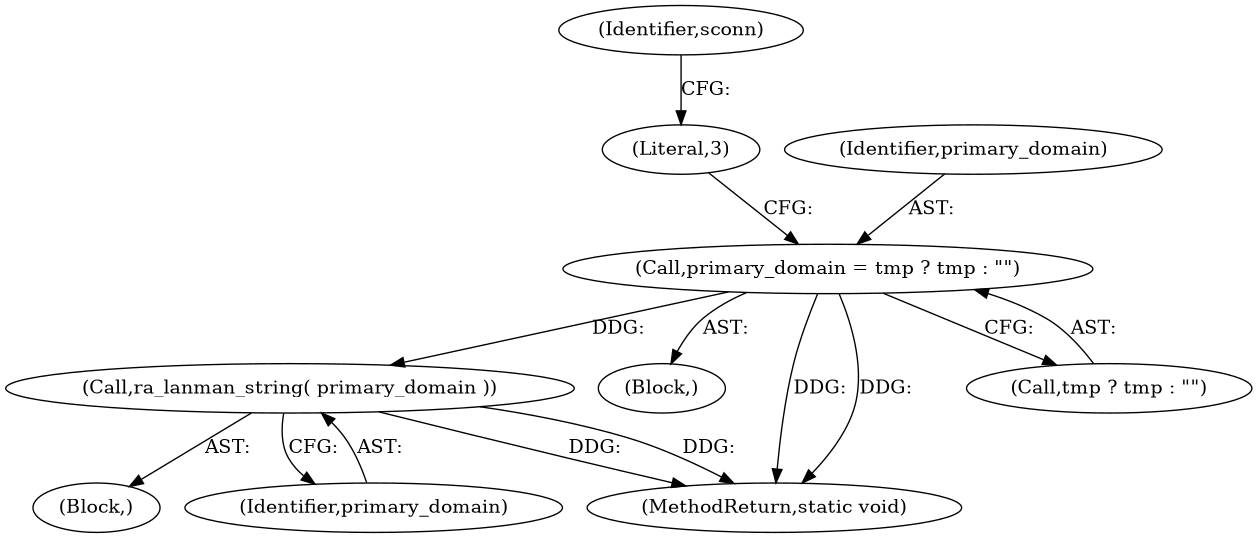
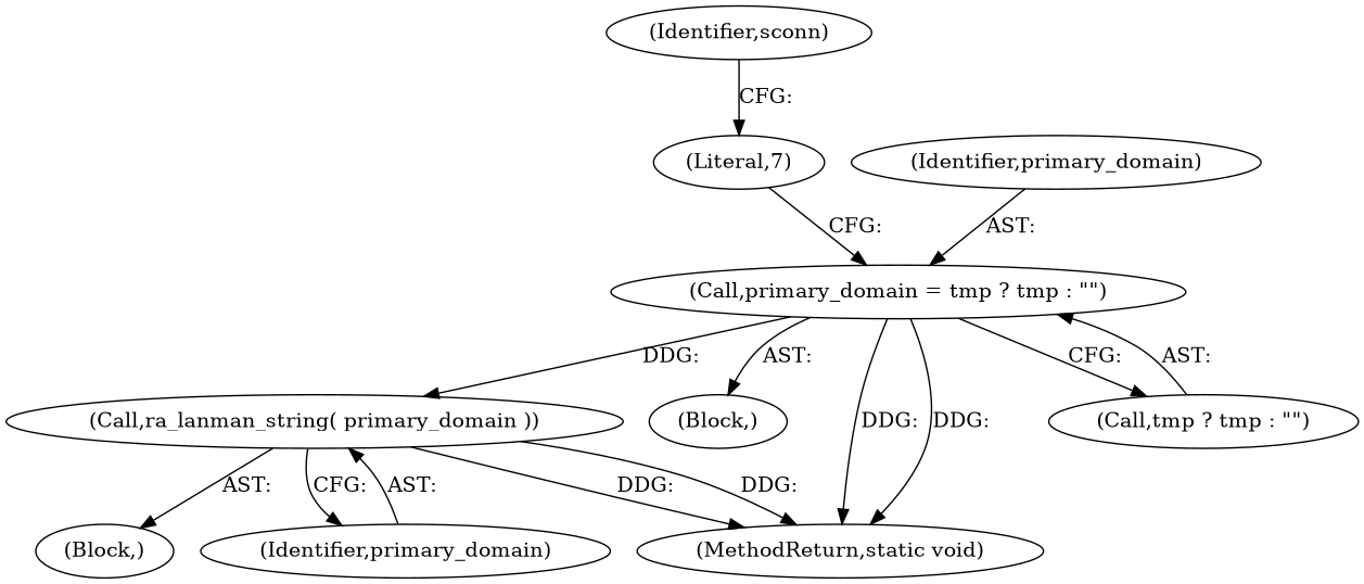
  digraph {
    n1 [label="(Call,primary_domain = tmp ? tmp : \"\")"]
    n2 [label="(Call,ra_lanman_string( primary_domain ))"]
    n3 [label="(Block,)"]
    n4 [label="(MethodReturn,static void)"]
    n5 [label="(Call,tmp ? tmp : \"\")"]
    n6 [label="(Block,)"]
    n7 [label="(Identifier,primary_domain)"]
-   n8 [label="(Literal,3)"]
+   n8 [label="(Literal,7)"]
    n9 [label="(Identifier,sconn)"]
    n10 [label="(Identifier,primary_domain)"]
    n1 -> n2 [label="DDG: "]
    n1 -> n3 [label="AST: "]
    n1 -> n4 [label="DDG: "]
    n1 -> n4 [label="DDG: "]
    n1 -> n5 [label="CFG: "]
    n2 -> n4 [label="DDG: "]
    n2 -> n4 [label="DDG: "]
    n2 -> n6 [label="AST: "]
    n2 -> n7 [label="CFG: "]
    n5 -> n1 [label="AST: "]
    n7 -> n2 [label="AST: "]
    n8 -> n1 [label="CFG: "]
    n9 -> n8 [label="CFG: "]
    n10 -> n1 [label="AST: "]
  }
